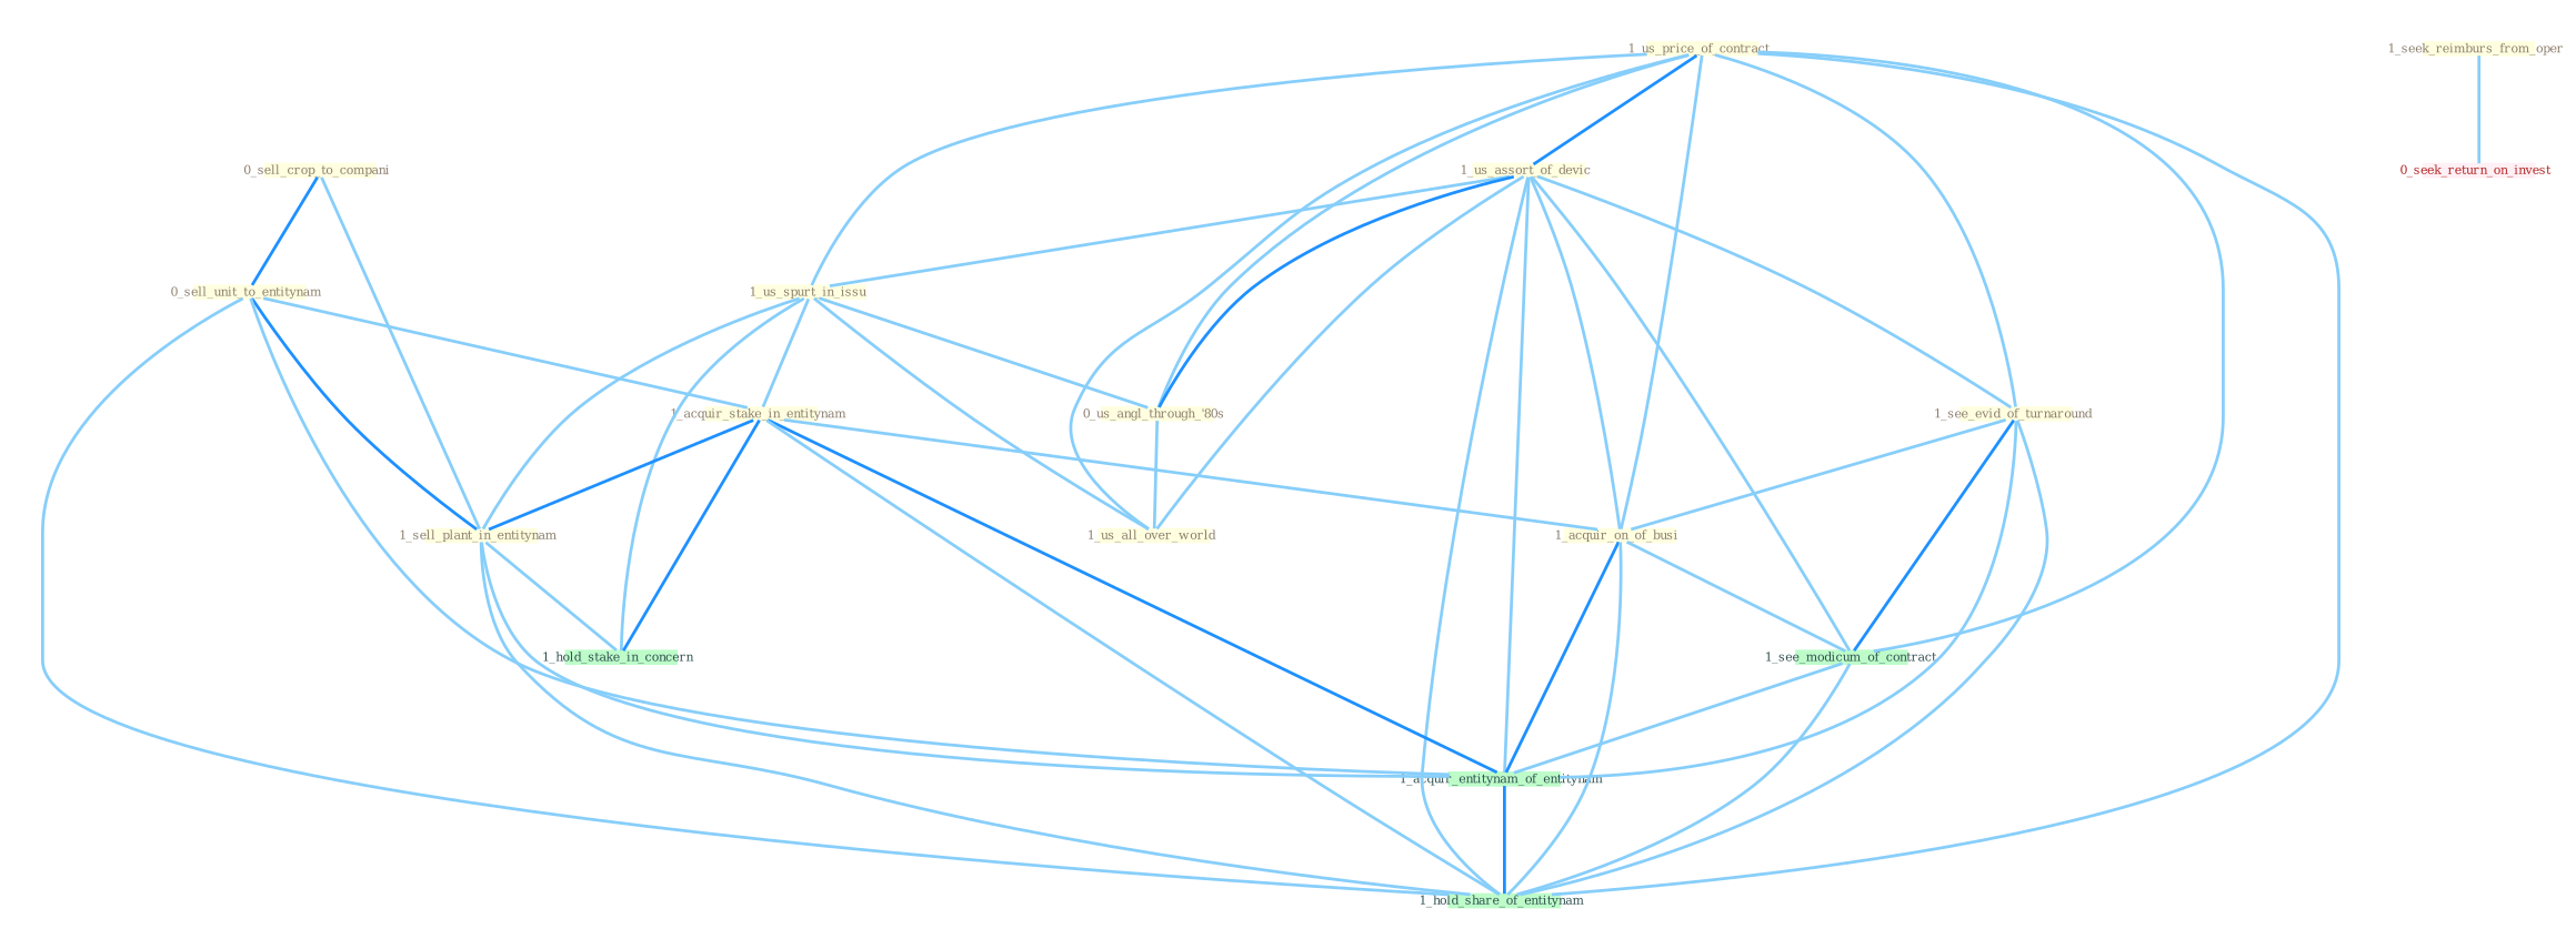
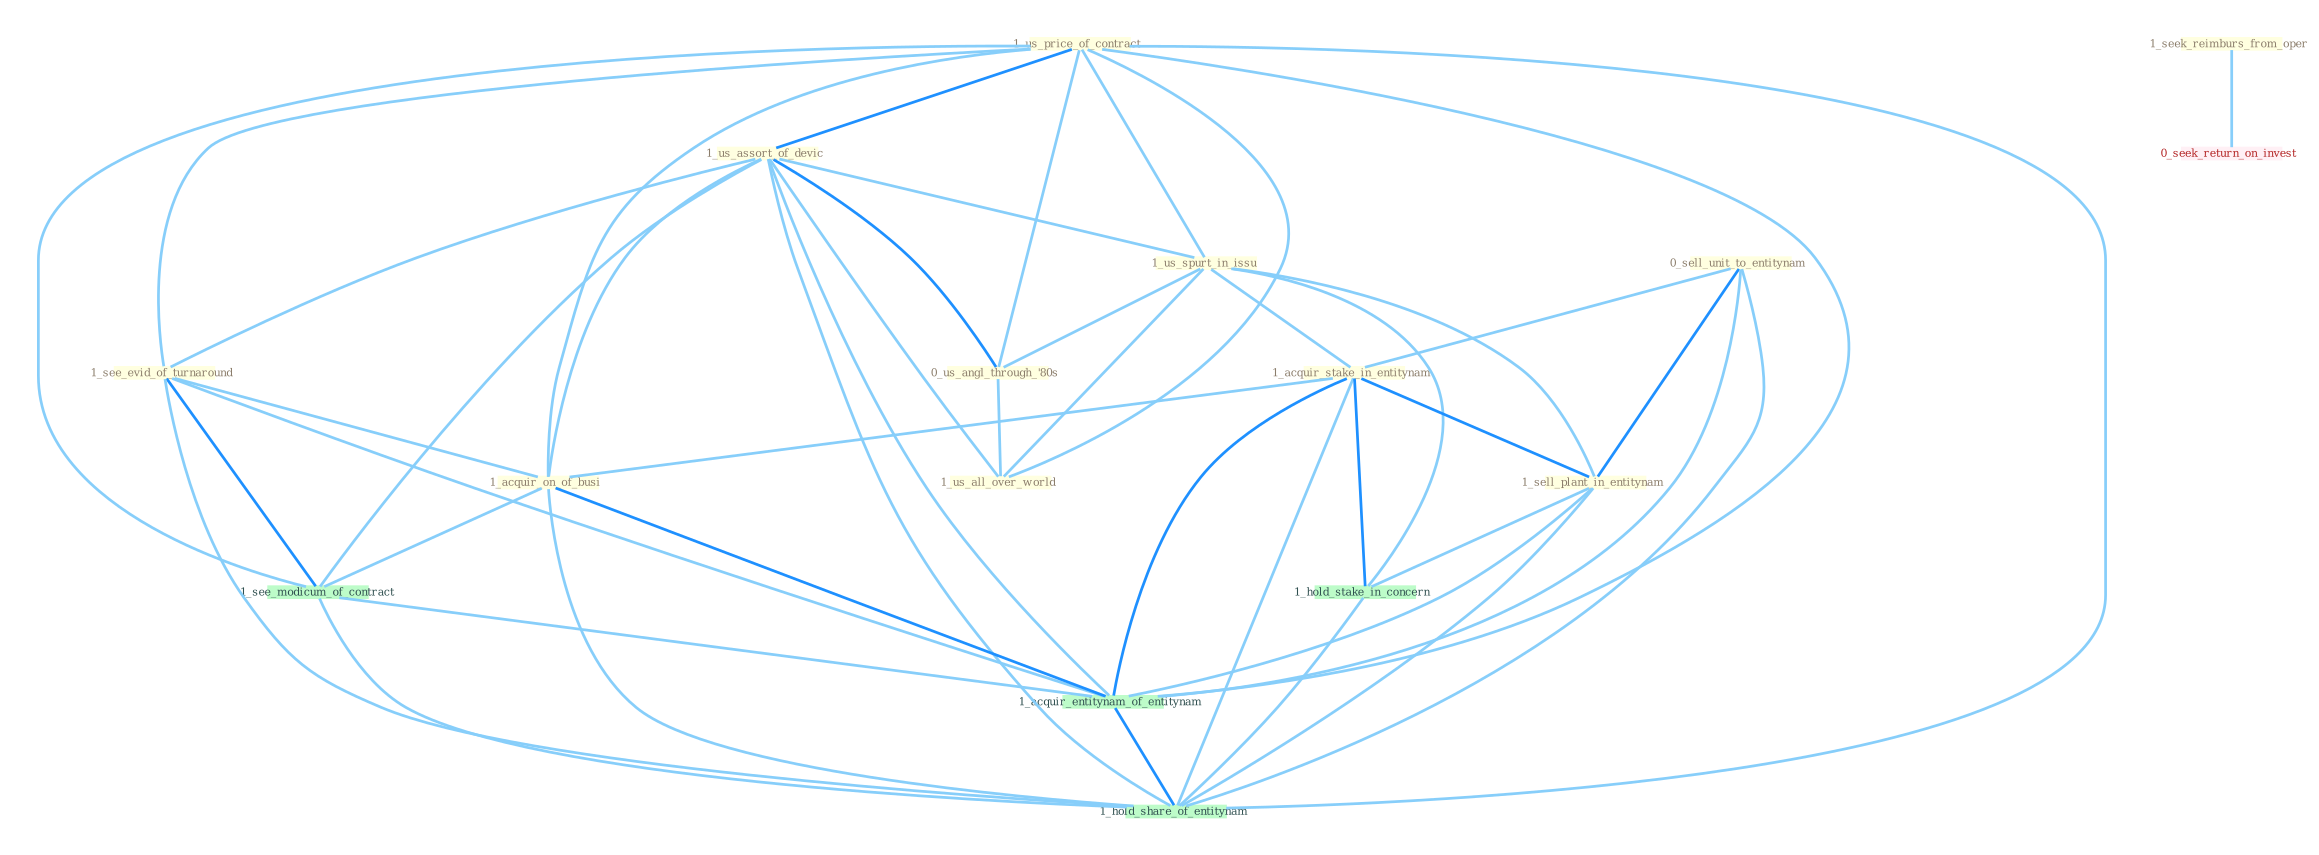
  graph {
    node [color="#ffffe0" fixedsize=true fontcolor="#8b7d6b" fontsize=4 shape=polygon style=filled]
    edge [color="#87cefa" w=1]
    "1_us_price_of_contract " [height=.06 width=.5]
-   "0_sell_crop_to_compani " [height=.06 width=.5]
    "0_sell_unit_to_entitynam " [height=.06 width=.5]
    "1_us_assort_of_devic " [height=.06 width=.5]
    "1_us_spurt_in_issu " [height=.06 width=.5]
    "1_acquir_stake_in_entitynam " [height=.06 width=.5]
    "1_sell_plant_in_entitynam " [height=.06 width=.5]
    "1_seek_reimburs_from_oper " [height=.06 width=.5]
    "1_see_evid_of_turnaround " [height=.06 width=.5]
    "0_us_angl_through_'80s " [height=.06 width=.5]
    "1_acquir_on_of_busi " [height=.06 width=.5]
    "1_us_all_over_world " [height=.06 width=.5]
    "0_seek_return_on_invest " [color="#fff0f5" fontcolor="#b22222" height=.06 width=.5]
    n14 [color="#BDFCC9" fontcolor="#2f4f4f" height=.06 label="1_see_modicum_of_contract" width=.5]
    "1_acquir_entitynam_of_entitynam " [color="#BDFCC9" fontcolor="#2f4f4f" height=.06 width=.5]
    "1_hold_share_of_entitynam " [color="#BDFCC9" fontcolor="#2f4f4f" height=.06 width=.5]
    "1_hold_stake_in_concern " [color="#BDFCC9" fontcolor="#2f4f4f" height=.06 width=.5]
    subgraph sub_1 {
      "1_us_price_of_contract "
-     "0_sell_crop_to_compani "
      "0_sell_unit_to_entitynam "
      "1_us_assort_of_devic "
      "1_us_spurt_in_issu "
      "1_acquir_stake_in_entitynam "
      "1_sell_plant_in_entitynam "
      "1_seek_reimburs_from_oper "
      "1_see_evid_of_turnaround "
      "0_us_angl_through_'80s "
      "1_acquir_on_of_busi "
      "1_us_all_over_world "
    }
    subgraph sub_2 {
      "0_seek_return_on_invest "
    }
    "1_us_price_of_contract " -- "1_us_assort_of_devic " [color="#1e90ff" w=2]
    "1_us_price_of_contract " -- "1_us_spurt_in_issu "
    "1_us_price_of_contract " -- "1_see_evid_of_turnaround "
    "1_us_price_of_contract " -- "0_us_angl_through_'80s "
    "1_us_price_of_contract " -- "1_acquir_on_of_busi "
    "1_us_price_of_contract " -- "1_us_all_over_world "
    "1_us_price_of_contract " -- n14
+   "1_us_price_of_contract " -- "1_acquir_entitynam_of_entitynam "
    "1_us_price_of_contract " -- "1_hold_share_of_entitynam "
-   "0_sell_crop_to_compani " -- "0_sell_unit_to_entitynam " [color="#1e90ff" w=2]
-   "0_sell_crop_to_compani " -- "1_sell_plant_in_entitynam "
    "0_sell_unit_to_entitynam " -- "1_acquir_stake_in_entitynam "
    "0_sell_unit_to_entitynam " -- "1_sell_plant_in_entitynam " [color="#1e90ff" w=2]
    "0_sell_unit_to_entitynam " -- "1_acquir_entitynam_of_entitynam "
    "0_sell_unit_to_entitynam " -- "1_hold_share_of_entitynam "
    "1_us_assort_of_devic " -- "1_us_spurt_in_issu "
    "1_us_assort_of_devic " -- "1_see_evid_of_turnaround "
    "1_us_assort_of_devic " -- "0_us_angl_through_'80s " [color="#1e90ff"]
    "1_us_assort_of_devic " -- "1_acquir_on_of_busi "
    "1_us_assort_of_devic " -- "1_us_all_over_world "
    "1_us_assort_of_devic " -- n14
    "1_us_assort_of_devic " -- "1_acquir_entitynam_of_entitynam "
    "1_us_assort_of_devic " -- "1_hold_share_of_entitynam "
    "1_us_spurt_in_issu " -- "1_acquir_stake_in_entitynam "
    "1_us_spurt_in_issu " -- "1_sell_plant_in_entitynam "
    "1_us_spurt_in_issu " -- "0_us_angl_through_'80s "
    "1_us_spurt_in_issu " -- "1_us_all_over_world "
    "1_us_spurt_in_issu " -- "1_hold_stake_in_concern "
    "1_acquir_stake_in_entitynam " -- "1_sell_plant_in_entitynam " [color="#1e90ff" w=2]
    "1_acquir_stake_in_entitynam " -- "1_acquir_on_of_busi "
    "1_acquir_stake_in_entitynam " -- "1_acquir_entitynam_of_entitynam " [color="#1e90ff" w=2]
    "1_acquir_stake_in_entitynam " -- "1_hold_share_of_entitynam "
    "1_acquir_stake_in_entitynam " -- "1_hold_stake_in_concern " [color="#1e90ff" w=2]
    "1_sell_plant_in_entitynam " -- "1_acquir_entitynam_of_entitynam "
    "1_sell_plant_in_entitynam " -- "1_hold_share_of_entitynam "
    "1_sell_plant_in_entitynam " -- "1_hold_stake_in_concern "
    "1_seek_reimburs_from_oper " -- "0_seek_return_on_invest "
    "1_see_evid_of_turnaround " -- "1_acquir_on_of_busi "
    "1_see_evid_of_turnaround " -- n14 [color="#1e90ff" w=2]
    "1_see_evid_of_turnaround " -- "1_acquir_entitynam_of_entitynam "
    "1_see_evid_of_turnaround " -- "1_hold_share_of_entitynam "
    "0_us_angl_through_'80s " -- "1_us_all_over_world "
    "1_acquir_on_of_busi " -- n14
    "1_acquir_on_of_busi " -- "1_acquir_entitynam_of_entitynam " [color="#1e90ff" w=2]
    "1_acquir_on_of_busi " -- "1_hold_share_of_entitynam "
    n14 -- "1_acquir_entitynam_of_entitynam "
    n14 -- "1_hold_share_of_entitynam "
    "1_acquir_entitynam_of_entitynam " -- "1_hold_share_of_entitynam " [color="#1e90ff" w=2]
+   "1_hold_stake_in_concern " -- "1_hold_share_of_entitynam "
  }
